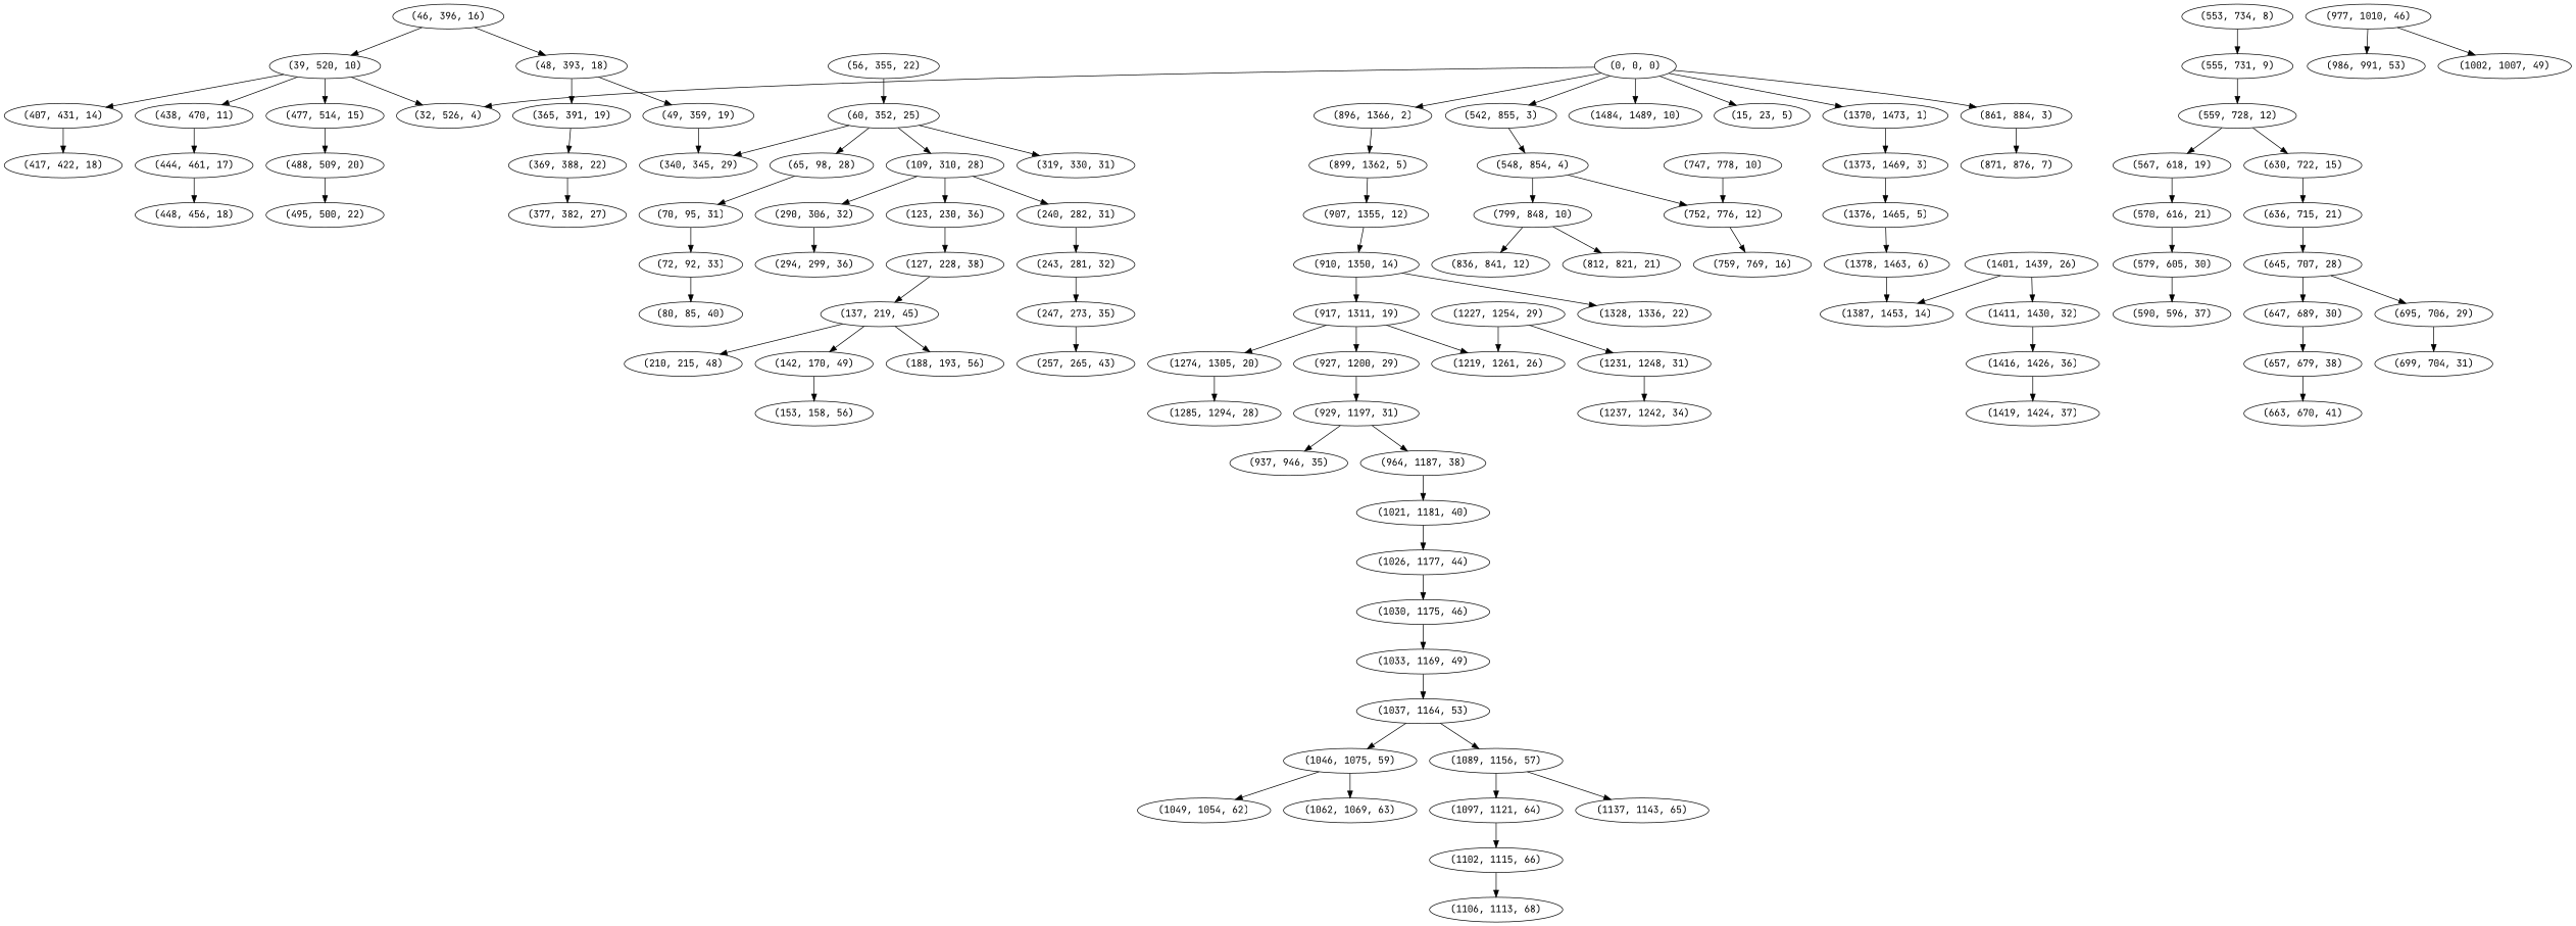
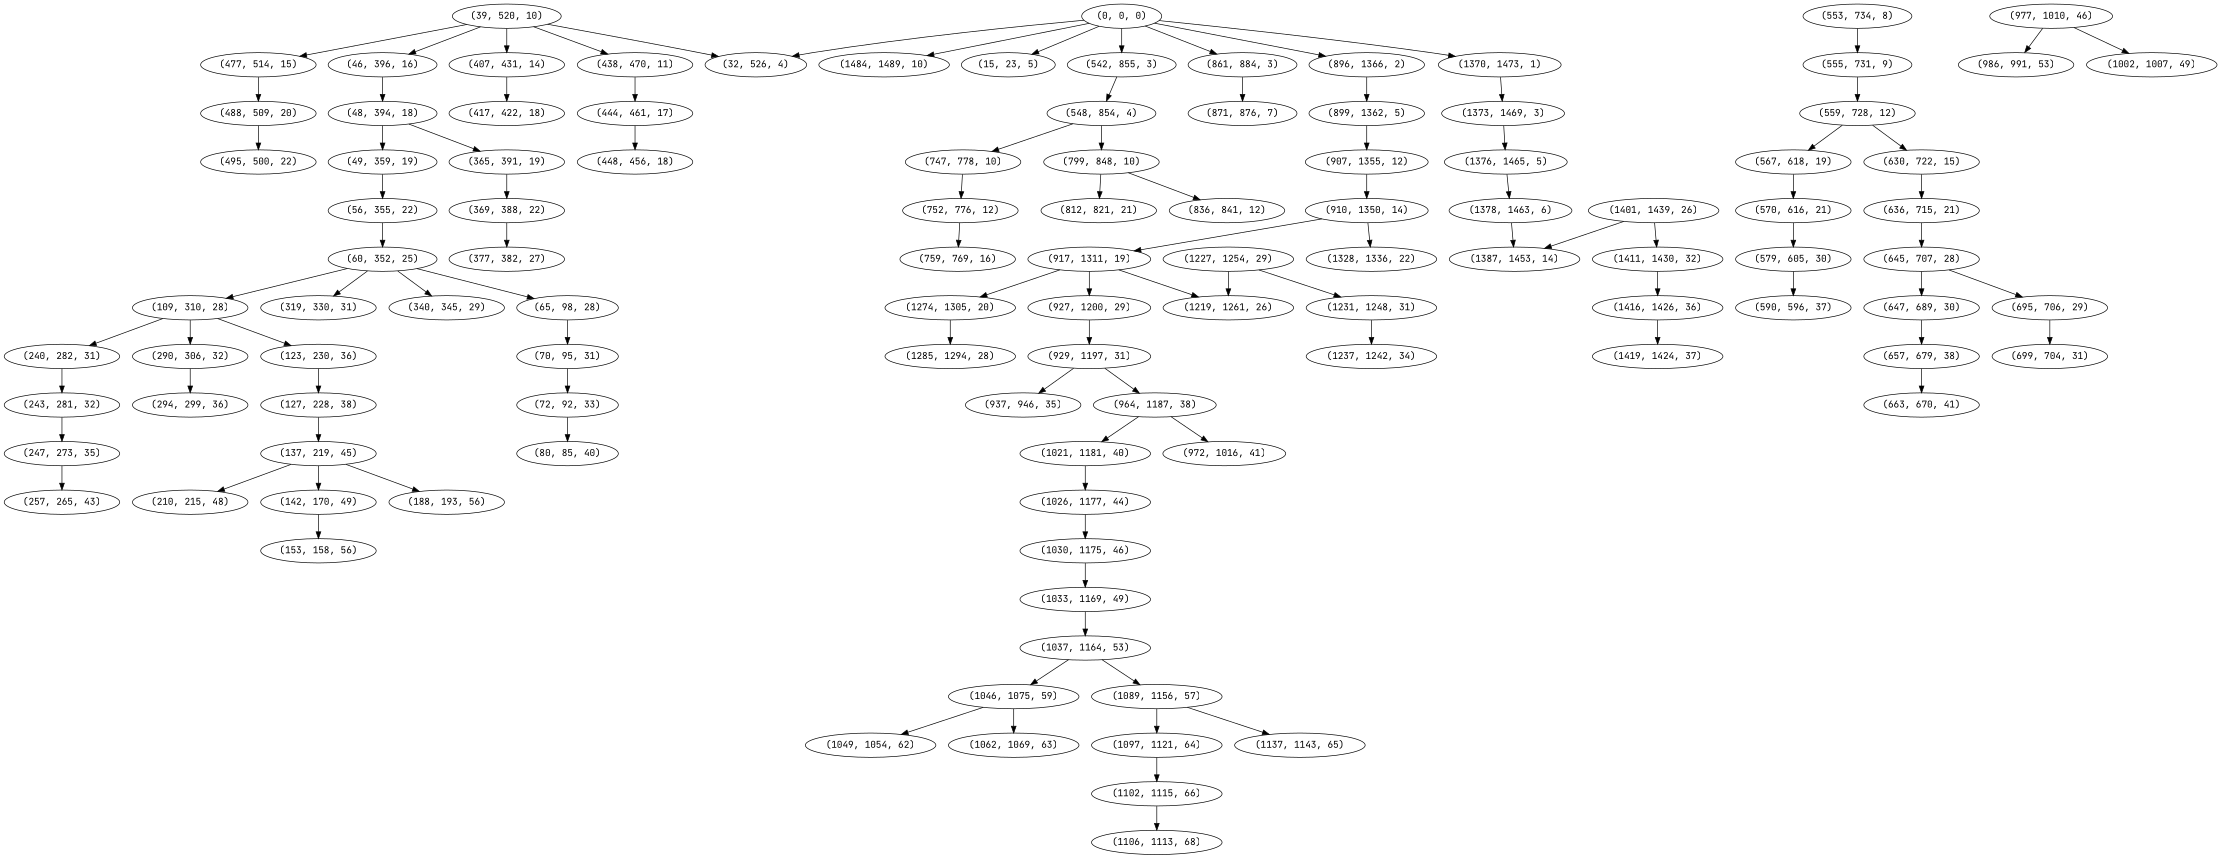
  digraph {
    fontname="JetBrains Mono"
    node [fontname="JetBrains Mono"]
    edge [fontname="JetBrains Mono"]
    "(0, 0, 0)"
    "(15, 23, 5)"
    "(32, 526, 4)"
    "(542, 855, 3)"
    "(861, 884, 3)"
    "(896, 1366, 2)"
    "(1370, 1473, 1)"
    "(1484, 1489, 10)"
    "(548, 854, 4)"
    "(871, 876, 7)"
    "(899, 1362, 5)"
    "(1373, 1469, 3)"
    "(39, 520, 10)"
    "(46, 396, 16)"
    "(407, 431, 14)"
    "(438, 470, 11)"
    "(477, 514, 15)"
-   "(48, 393, 18)"
+   "(48, 393, 18)" [label="(48, 394, 18)"]
    "(417, 422, 18)"
    "(444, 461, 17)"
    "(488, 509, 20)"
    "(49, 359, 19)"
    "(365, 391, 19)"
    "(56, 355, 22)"
    "(369, 388, 22)"
    "(60, 352, 25)"
    "(65, 98, 28)"
    "(109, 310, 28)"
    "(319, 330, 31)"
    "(340, 345, 29)"
    "(70, 95, 31)"
    "(123, 230, 36)"
    "(240, 282, 31)"
    "(290, 306, 32)"
    "(72, 92, 33)"
    "(80, 85, 40)"
    "(127, 228, 38)"
    "(243, 281, 32)"
    "(294, 299, 36)"
    "(137, 219, 45)"
    "(142, 170, 49)"
    "(188, 193, 56)"
    "(210, 215, 48)"
    "(153, 158, 56)"
    "(247, 273, 35)"
    "(257, 265, 43)"
    "(377, 382, 27)"
    "(448, 456, 18)"
    "(495, 500, 22)"
    "(747, 778, 10)"
    "(799, 848, 10)"
    "(553, 734, 8)"
    "(555, 731, 9)"
    "(752, 776, 12)"
    "(812, 821, 21)"
    "(836, 841, 12)"
    "(559, 728, 12)"
    "(567, 618, 19)"
    "(630, 722, 15)"
    "(570, 616, 21)"
    "(636, 715, 21)"
    "(579, 605, 30)"
    "(590, 596, 37)"
    "(645, 707, 28)"
    "(647, 689, 30)"
    "(695, 706, 29)"
    "(657, 679, 38)"
    "(699, 704, 31)"
    "(663, 670, 41)"
    "(759, 769, 16)"
    "(907, 1355, 12)"
    "(910, 1350, 14)"
    "(917, 1311, 19)"
    "(1328, 1336, 22)"
    "(927, 1200, 29)"
    "(1219, 1261, 26)"
    "(1274, 1305, 20)"
    "(929, 1197, 31)"
    "(1285, 1294, 28)"
    "(937, 946, 35)"
    "(964, 1187, 38)"
+   "(972, 1016, 41)"
    "(1021, 1181, 40)"
    "(1026, 1177, 44)"
    "(977, 1010, 46)"
    "(986, 991, 53)"
    "(1002, 1007, 49)"
    "(1030, 1175, 46)"
    "(1033, 1169, 49)"
    "(1037, 1164, 53)"
    "(1046, 1075, 59)"
    "(1089, 1156, 57)"
    "(1049, 1054, 62)"
    "(1062, 1069, 63)"
    "(1097, 1121, 64)"
    "(1137, 1143, 65)"
    "(1102, 1115, 66)"
    "(1106, 1113, 68)"
    "(1227, 1254, 29)"
    "(1231, 1248, 31)"
    "(1237, 1242, 34)"
    "(1376, 1465, 5)"
    "(1378, 1463, 6)"
    "(1387, 1453, 14)"
    "(1401, 1439, 26)"
    "(1411, 1430, 32)"
    "(1416, 1426, 36)"
    "(1419, 1424, 37)"
    "(0, 0, 0)" -> "(15, 23, 5)"
    "(0, 0, 0)" -> "(32, 526, 4)"
    "(0, 0, 0)" -> "(542, 855, 3)"
    "(0, 0, 0)" -> "(861, 884, 3)"
    "(0, 0, 0)" -> "(896, 1366, 2)"
    "(0, 0, 0)" -> "(1370, 1473, 1)"
    "(0, 0, 0)" -> "(1484, 1489, 10)"
    "(542, 855, 3)" -> "(548, 854, 4)"
    "(861, 884, 3)" -> "(871, 876, 7)"
    "(896, 1366, 2)" -> "(899, 1362, 5)"
    "(1370, 1473, 1)" -> "(1373, 1469, 3)"
-   "(548, 854, 4)" -> "(752, 776, 12)"
+   "(548, 854, 4)" -> "(747, 778, 10)"
    "(548, 854, 4)" -> "(799, 848, 10)"
    "(899, 1362, 5)" -> "(907, 1355, 12)"
    "(1373, 1469, 3)" -> "(1376, 1465, 5)"
    "(39, 520, 10)" -> "(32, 526, 4)"
-   "(46, 396, 16)" -> "(39, 520, 10)"
+   "(39, 520, 10)" -> "(46, 396, 16)"
    "(39, 520, 10)" -> "(407, 431, 14)"
    "(39, 520, 10)" -> "(438, 470, 11)"
    "(39, 520, 10)" -> "(477, 514, 15)"
    "(46, 396, 16)" -> "(48, 393, 18)"
    "(407, 431, 14)" -> "(417, 422, 18)"
    "(438, 470, 11)" -> "(444, 461, 17)"
    "(477, 514, 15)" -> "(488, 509, 20)"
    "(48, 393, 18)" -> "(49, 359, 19)"
    "(48, 393, 18)" -> "(365, 391, 19)"
    "(444, 461, 17)" -> "(448, 456, 18)"
    "(488, 509, 20)" -> "(495, 500, 22)"
-   "(49, 359, 19)" -> "(340, 345, 29)"
+   "(49, 359, 19)" -> "(56, 355, 22)"
    "(365, 391, 19)" -> "(369, 388, 22)"
    "(56, 355, 22)" -> "(60, 352, 25)"
    "(369, 388, 22)" -> "(377, 382, 27)"
    "(60, 352, 25)" -> "(65, 98, 28)"
    "(60, 352, 25)" -> "(109, 310, 28)"
    "(60, 352, 25)" -> "(319, 330, 31)"
    "(60, 352, 25)" -> "(340, 345, 29)"
    "(65, 98, 28)" -> "(70, 95, 31)"
    "(109, 310, 28)" -> "(123, 230, 36)"
    "(109, 310, 28)" -> "(240, 282, 31)"
    "(109, 310, 28)" -> "(290, 306, 32)"
    "(70, 95, 31)" -> "(72, 92, 33)"
    "(123, 230, 36)" -> "(127, 228, 38)"
    "(240, 282, 31)" -> "(243, 281, 32)"
    "(290, 306, 32)" -> "(294, 299, 36)"
    "(72, 92, 33)" -> "(80, 85, 40)"
    "(127, 228, 38)" -> "(137, 219, 45)"
    "(243, 281, 32)" -> "(247, 273, 35)"
    "(137, 219, 45)" -> "(142, 170, 49)"
    "(137, 219, 45)" -> "(188, 193, 56)"
    "(137, 219, 45)" -> "(210, 215, 48)"
    "(142, 170, 49)" -> "(153, 158, 56)"
    "(247, 273, 35)" -> "(257, 265, 43)"
    "(747, 778, 10)" -> "(752, 776, 12)"
    "(799, 848, 10)" -> "(812, 821, 21)"
    "(799, 848, 10)" -> "(836, 841, 12)"
    "(553, 734, 8)" -> "(555, 731, 9)"
    "(555, 731, 9)" -> "(559, 728, 12)"
    "(752, 776, 12)" -> "(759, 769, 16)"
    "(559, 728, 12)" -> "(567, 618, 19)"
    "(559, 728, 12)" -> "(630, 722, 15)"
    "(567, 618, 19)" -> "(570, 616, 21)"
    "(630, 722, 15)" -> "(636, 715, 21)"
    "(570, 616, 21)" -> "(579, 605, 30)"
    "(636, 715, 21)" -> "(645, 707, 28)"
    "(579, 605, 30)" -> "(590, 596, 37)"
    "(645, 707, 28)" -> "(647, 689, 30)"
    "(645, 707, 28)" -> "(695, 706, 29)"
    "(647, 689, 30)" -> "(657, 679, 38)"
    "(695, 706, 29)" -> "(699, 704, 31)"
    "(657, 679, 38)" -> "(663, 670, 41)"
    "(907, 1355, 12)" -> "(910, 1350, 14)"
    "(910, 1350, 14)" -> "(917, 1311, 19)"
    "(910, 1350, 14)" -> "(1328, 1336, 22)"
    "(917, 1311, 19)" -> "(927, 1200, 29)"
    "(917, 1311, 19)" -> "(1219, 1261, 26)"
    "(917, 1311, 19)" -> "(1274, 1305, 20)"
    "(927, 1200, 29)" -> "(929, 1197, 31)"
    "(1274, 1305, 20)" -> "(1285, 1294, 28)"
    "(929, 1197, 31)" -> "(937, 946, 35)"
    "(929, 1197, 31)" -> "(964, 1187, 38)"
+   "(964, 1187, 38)" -> "(972, 1016, 41)"
    "(964, 1187, 38)" -> "(1021, 1181, 40)"
    "(1021, 1181, 40)" -> "(1026, 1177, 44)"
    "(1026, 1177, 44)" -> "(1030, 1175, 46)"
    "(977, 1010, 46)" -> "(986, 991, 53)"
    "(977, 1010, 46)" -> "(1002, 1007, 49)"
    "(1030, 1175, 46)" -> "(1033, 1169, 49)"
    "(1033, 1169, 49)" -> "(1037, 1164, 53)"
    "(1037, 1164, 53)" -> "(1046, 1075, 59)"
    "(1037, 1164, 53)" -> "(1089, 1156, 57)"
    "(1046, 1075, 59)" -> "(1049, 1054, 62)"
    "(1046, 1075, 59)" -> "(1062, 1069, 63)"
    "(1089, 1156, 57)" -> "(1097, 1121, 64)"
    "(1089, 1156, 57)" -> "(1137, 1143, 65)"
    "(1097, 1121, 64)" -> "(1102, 1115, 66)"
    "(1102, 1115, 66)" -> "(1106, 1113, 68)"
    "(1227, 1254, 29)" -> "(1219, 1261, 26)"
    "(1227, 1254, 29)" -> "(1231, 1248, 31)"
    "(1231, 1248, 31)" -> "(1237, 1242, 34)"
    "(1376, 1465, 5)" -> "(1378, 1463, 6)"
    "(1378, 1463, 6)" -> "(1387, 1453, 14)"
    "(1401, 1439, 26)" -> "(1387, 1453, 14)"
    "(1401, 1439, 26)" -> "(1411, 1430, 32)"
    "(1411, 1430, 32)" -> "(1416, 1426, 36)"
    "(1416, 1426, 36)" -> "(1419, 1424, 37)"
  }
